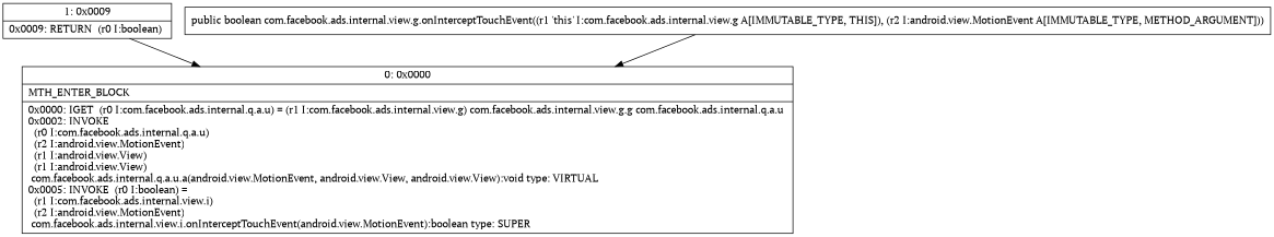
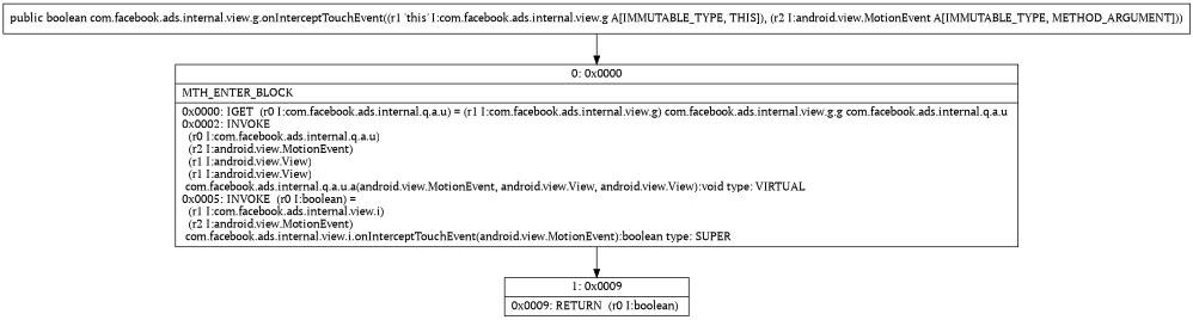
  digraph {
    fontname="PT Serif"
    node [shape=record fontname="PT Serif"]
    edge [fontname="PT Serif"]
    n1 [label="{0\:\ 0x0000|MTH_ENTER_BLOCK\l|0x0000: IGET  (r0 I:com.facebook.ads.internal.q.a.u) = (r1 I:com.facebook.ads.internal.view.g) com.facebook.ads.internal.view.g.g com.facebook.ads.internal.q.a.u \l0x0002: INVOKE  \l  (r0 I:com.facebook.ads.internal.q.a.u)\l  (r2 I:android.view.MotionEvent)\l  (r1 I:android.view.View)\l  (r1 I:android.view.View)\l com.facebook.ads.internal.q.a.u.a(android.view.MotionEvent, android.view.View, android.view.View):void type: VIRTUAL \l0x0005: INVOKE  (r0 I:boolean) = \l  (r1 I:com.facebook.ads.internal.view.i)\l  (r2 I:android.view.MotionEvent)\l com.facebook.ads.internal.view.i.onInterceptTouchEvent(android.view.MotionEvent):boolean type: SUPER \l}"]
    n2 [label="{1\:\ 0x0009|0x0009: RETURN  (r0 I:boolean) \l}"]
    n3 [label="{public boolean com.facebook.ads.internal.view.g.onInterceptTouchEvent((r1 'this' I:com.facebook.ads.internal.view.g A[IMMUTABLE_TYPE, THIS]), (r2 I:android.view.MotionEvent A[IMMUTABLE_TYPE, METHOD_ARGUMENT])) }"]
-   n2 -> n1
+   n1 -> n2
    n3 -> n1
  }
